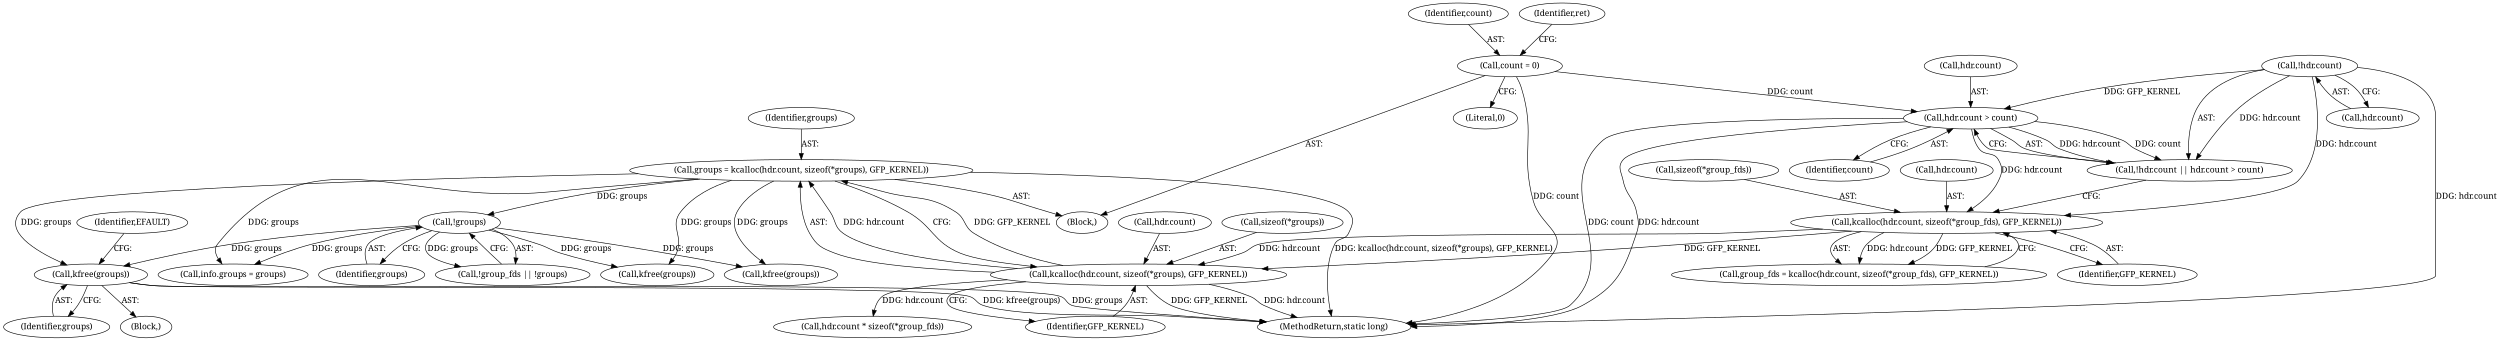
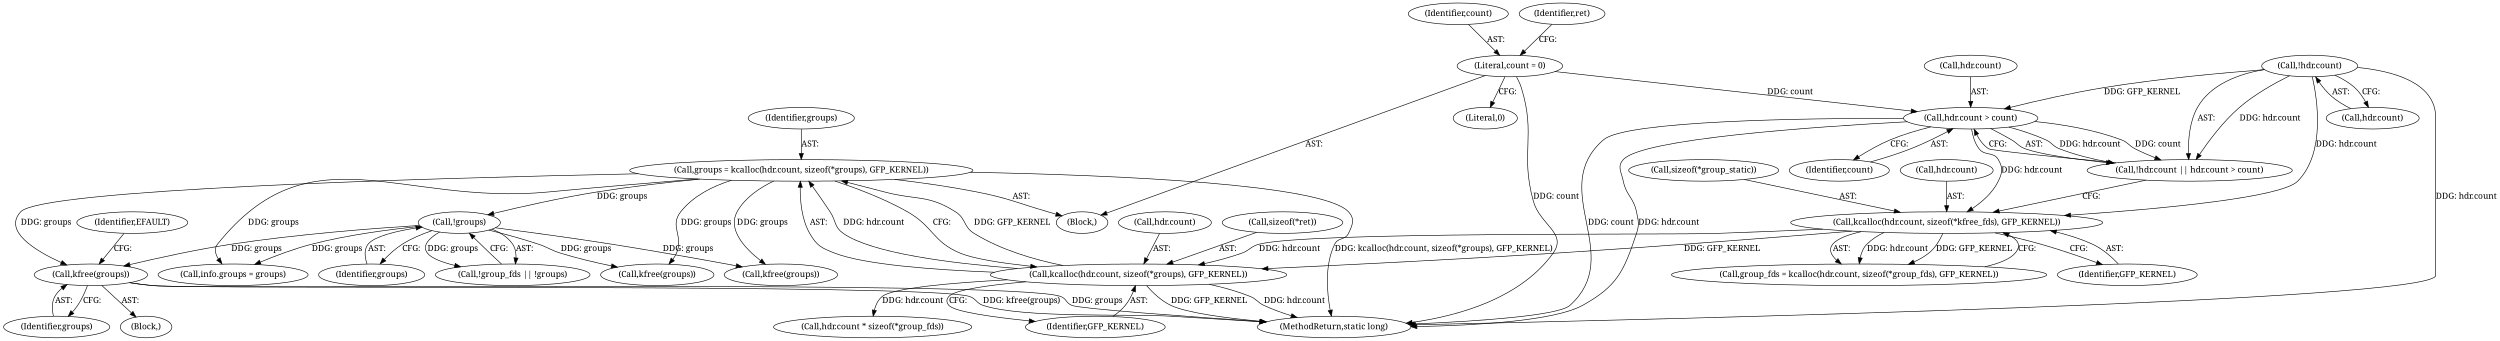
  digraph {
    fontname="Noto Serif"
    node [fontname="Noto Serif"]
    edge [fontname="Noto Serif"]
    n1 [label="(Call,kfree(groups))"]
    n2 [label="(Block,)"]
    n3 [label="(MethodReturn,static long)"]
    n4 [label="(Identifier,groups)"]
    n5 [label="(Call,groups = kcalloc(hdr.count, sizeof(*groups), GFP_KERNEL))"]
    n6 [label="(Call,kcalloc(hdr.count, sizeof(*groups), GFP_KERNEL))"]
    n7 [label="(Call,!groups)"]
    n8 [label="(Block,)"]
    n9 [label="(Call,info.groups = groups)"]
    n10 [label="(Call,kfree(groups))"]
    n11 [label="(Call,kfree(groups))"]
    n12 [label="(Call,hdr.count * sizeof(*group_fds))"]
    n13 [label="(Identifier,GFP_KERNEL)"]
    n14 [label="(Call,!group_fds || !groups)"]
    n15 [label="(Identifier,groups)"]
-   n16 [label="(Call,kcalloc(hdr.count, sizeof(*group_fds), GFP_KERNEL))"]
+   n16 [label="(Call,kcalloc(hdr.count, sizeof(*kfree_fds), GFP_KERNEL))"]
    n17 [label="(Call,group_fds = kcalloc(hdr.count, sizeof(*group_fds), GFP_KERNEL))"]
    n18 [label="(Identifier,GFP_KERNEL)"]
    n19 [label="(Call,hdr.count > count)"]
    n20 [label="(Identifier,count)"]
    n21 [label="(Call,!hdr.count || hdr.count > count)"]
    n22 [label="(Call,!hdr.count)"]
    n23 [label="(Call,hdr.count)"]
-   n24 [label="(Call,count = 0)"]
+   n24 [label="(Literal,count = 0)"]
    n25 [label="(Literal,0)"]
    n26 [label="(Identifier,groups)"]
-   n27 [label="(Call,sizeof(*group_fds))"]
+   n27 [label="(Call,sizeof(*group_static))"]
    n28 [label="(Call,hdr.count)"]
    n29 [label="(Call,hdr.count)"]
    n30 [label="(Call,hdr.count)"]
-   n31 [label="(Call,sizeof(*groups))"]
+   n31 [label="(Call,sizeof(*ret))"]
    n32 [label="(Identifier,EFAULT)"]
    n33 [label="(Identifier,count)"]
    n34 [label="(Identifier,ret)"]
    n1 -> n2 [label="AST: "]
    n1 -> n3 [label="DDG: kfree(groups)"]
    n1 -> n3 [label="DDG: groups"]
    n1 -> n4 [label="CFG: "]
    n4 -> n1 [label="AST: "]
    n5 -> n1 [label="DDG: groups"]
    n5 -> n3 [label="DDG: kcalloc(hdr.count, sizeof(*groups), GFP_KERNEL)"]
    n5 -> n6 [label="CFG: "]
    n5 -> n7 [label="DDG: groups"]
    n5 -> n8 [label="AST: "]
    n5 -> n9 [label="DDG: groups"]
    n5 -> n10 [label="DDG: groups"]
    n5 -> n11 [label="DDG: groups"]
    n6 -> n3 [label="DDG: hdr.count"]
    n6 -> n3 [label="DDG: GFP_KERNEL"]
    n6 -> n5 [label="AST: "]
    n6 -> n5 [label="DDG: hdr.count"]
    n6 -> n5 [label="DDG: GFP_KERNEL"]
    n6 -> n12 [label="DDG: hdr.count"]
    n6 -> n13 [label="CFG: "]
    n7 -> n1 [label="DDG: groups"]
    n7 -> n9 [label="DDG: groups"]
    n7 -> n10 [label="DDG: groups"]
    n7 -> n11 [label="DDG: groups"]
    n7 -> n14 [label="AST: "]
    n7 -> n14 [label="DDG: groups"]
    n7 -> n15 [label="CFG: "]
    n13 -> n6 [label="AST: "]
    n14 -> n7 [label="CFG: "]
    n15 -> n7 [label="AST: "]
    n16 -> n6 [label="DDG: hdr.count"]
    n16 -> n6 [label="DDG: GFP_KERNEL"]
    n16 -> n17 [label="AST: "]
    n16 -> n17 [label="DDG: hdr.count"]
    n16 -> n17 [label="DDG: GFP_KERNEL"]
    n16 -> n18 [label="CFG: "]
    n17 -> n16 [label="CFG: "]
    n18 -> n16 [label="AST: "]
    n19 -> n3 [label="DDG: count"]
    n19 -> n3 [label="DDG: hdr.count"]
    n19 -> n16 [label="DDG: hdr.count"]
    n19 -> n20 [label="CFG: "]
    n19 -> n21 [label="AST: "]
    n19 -> n21 [label="DDG: hdr.count"]
    n19 -> n21 [label="DDG: count"]
    n20 -> n19 [label="AST: "]
    n21 -> n16 [label="CFG: "]
    n21 -> n19 [label="CFG: "]
    n22 -> n3 [label="DDG: hdr.count"]
    n22 -> n16 [label="DDG: hdr.count"]
    n22 -> n19 [label="DDG: GFP_KERNEL"]
    n22 -> n21 [label="AST: "]
    n22 -> n21 [label="DDG: hdr.count"]
    n22 -> n23 [label="CFG: "]
    n23 -> n22 [label="AST: "]
    n24 -> n3 [label="DDG: count"]
    n24 -> n8 [label="AST: "]
    n24 -> n19 [label="DDG: count"]
    n24 -> n25 [label="CFG: "]
    n26 -> n5 [label="AST: "]
    n27 -> n16 [label="AST: "]
    n28 -> n6 [label="AST: "]
    n29 -> n16 [label="AST: "]
    n30 -> n19 [label="AST: "]
    n31 -> n6 [label="AST: "]
    n32 -> n1 [label="CFG: "]
    n33 -> n24 [label="AST: "]
    n34 -> n24 [label="CFG: "]
  }
